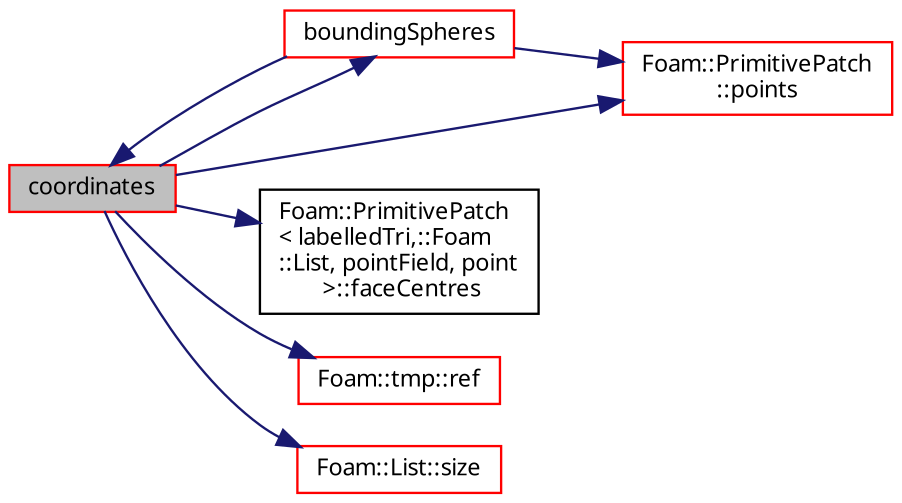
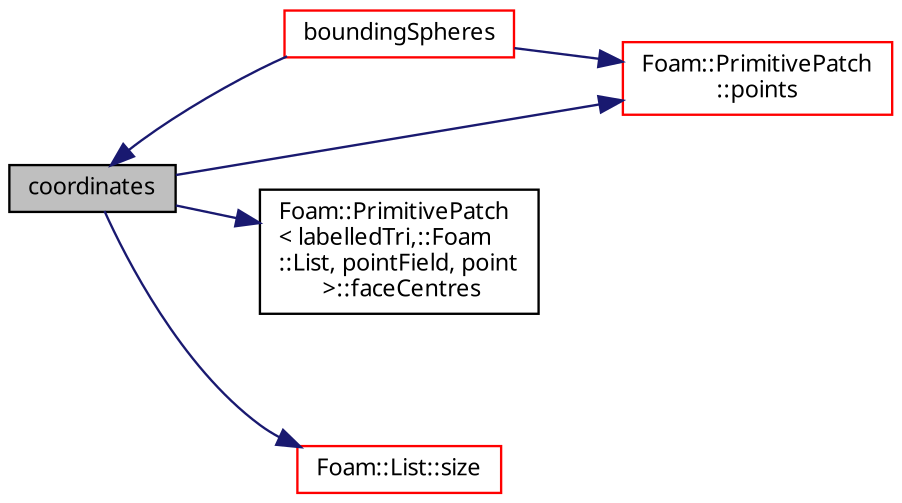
  digraph {
    fontname="Noto Sans"
    rankdir=LR
    node [color=red fontname="Noto Sans" fontsize=10 shape=record]
    edge [color=midnightblue fontname="Noto Sans" fontsize=10 labelfontname=Helvetica labelfontsize=10 style=solid]
-   n1 [fillcolor=grey75 fontcolor=black height=0.2 label=coordinates style=filled width=0.4]
+   n1 [color=black fillcolor=grey75 fontcolor=black height=0.2 label=coordinates style=filled width=0.4]
    n2 [height=0.2 label=boundingSpheres width=0.4]
    n3 [height=0.2 label="Foam::PrimitivePatch\l::points" width=0.4]
    n4 [color=black height=0.2 label="Foam::PrimitivePatch\l\< labelledTri,::Foam\l::List, pointField, point\l \>::faceCentres" width=0.4]
-   n5 [height=0.2 label="Foam::tmp::ref" width=0.4]
    n6 [height=0.2 label="Foam::List::size" width=0.4]
-   n1 -> n2
    n1 -> n3
    n1 -> n4
-   n1 -> n5
    n1 -> n6
    n2 -> n1
    n2 -> n3
  }
